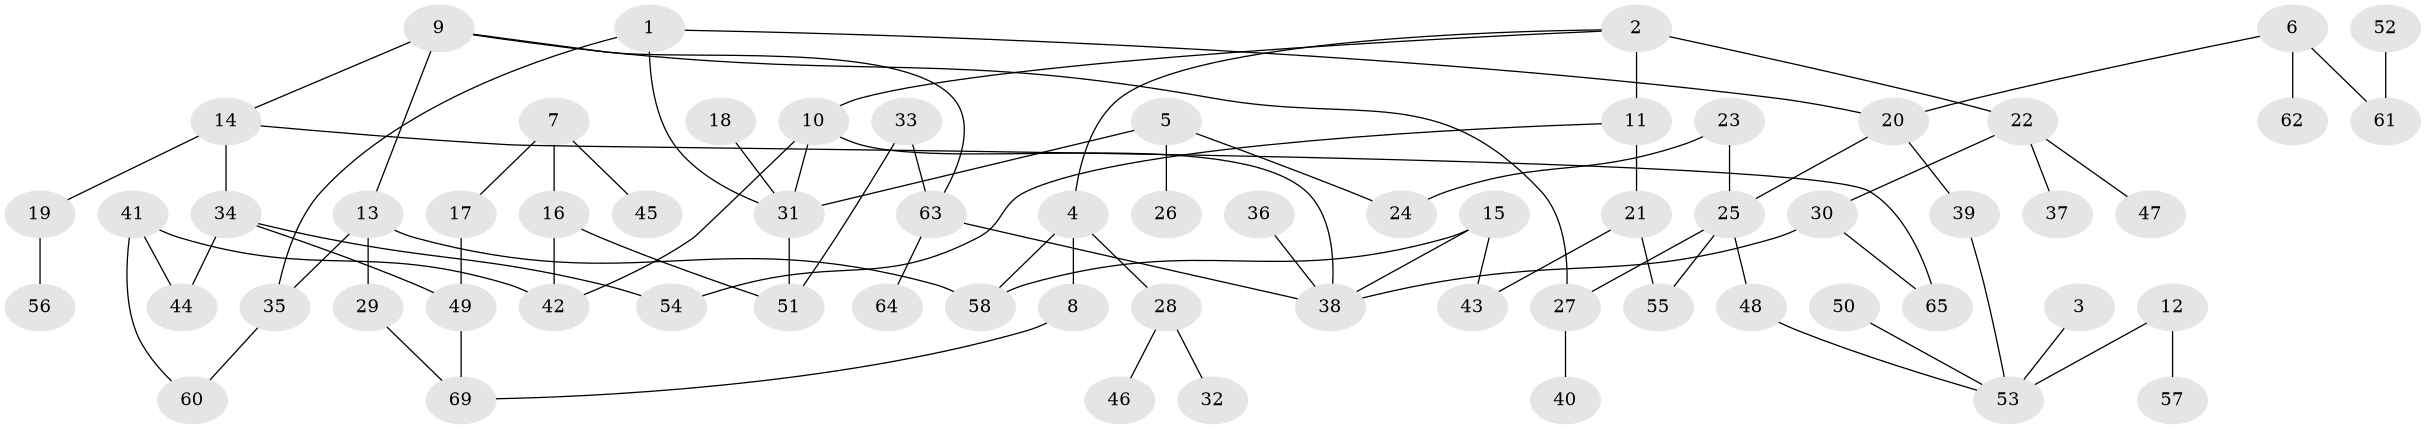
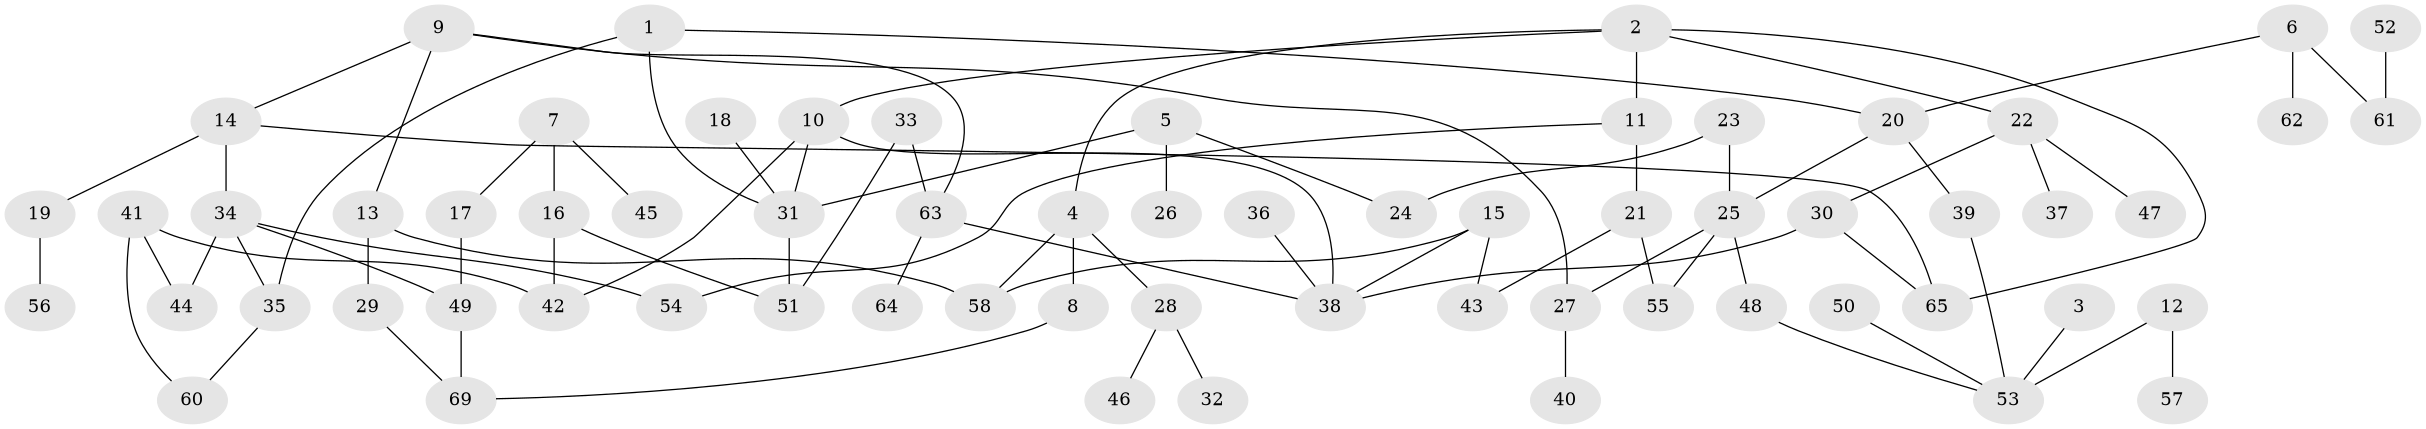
  graph {
    node [color=gray90 style=filled]
    edge [weight=1.0]
    1
    20
    31
    35
    25
    39
    51
    60
    2
    4
    10
    11
    22
    65
    8
    28
    58
    38
    42
    21
    54
    30
    37
    47
    3
    53
    n27 [label=69]
    32
    46
    5
    24
    26
    6
    61
    62
    7
    16
    17
    45
    49
    9
    13
    14
    27
    63
    29
    19
    34
    40
    64
    12
    57
    43
    55
    56
    44
    15
    18
    48
    23
    33
    36
    41
    50
    52
    1 -- 20
    1 -- 31
    1 -- 35
    20 -- 25
    20 -- 39
    31 -- 51
    35 -- 60
    25 -- 27
    25 -- 55
    25 -- 48
    39 -- 53
    2 -- 4
    2 -- 10
    2 -- 11
    2 -- 22
+   2 -- 65
    4 -- 8
    4 -- 28
    4 -- 58
    10 -- 31
    10 -- 38
    10 -- 42
    11 -- 21
    11 -- 54
    22 -- 30
    22 -- 37
    22 -- 47
    8 -- n27
    28 -- 32
    28 -- 46
    21 -- 43
    21 -- 55
    30 -- 65
    30 -- 38
    3 -- 53
    5 -- 31
    5 -- 24
    5 -- 26
    6 -- 20
    6 -- 61
    6 -- 62
    7 -- 16
    7 -- 17
    7 -- 45
    16 -- 51
    16 -- 42
    17 -- 49
    49 -- n27
    9 -- 13
    9 -- 14
    9 -- 27
    9 -- 63
-   13 -- 35
+   34 -- 35
    13 -- 58
    13 -- 29
    14 -- 65
    14 -- 19
    14 -- 34
    27 -- 40
    63 -- 38
    63 -- 64
    29 -- n27
    19 -- 56
    34 -- 54
    34 -- 49
    34 -- 44
    12 -- 53
    12 -- 57
    15 -- 58
    15 -- 38
    15 -- 43
    18 -- 31
    48 -- 53
    23 -- 25
    23 -- 24
    33 -- 51
    33 -- 63
    36 -- 38
    41 -- 60
    41 -- 42
    41 -- 44
    50 -- 53
    52 -- 61
  }
